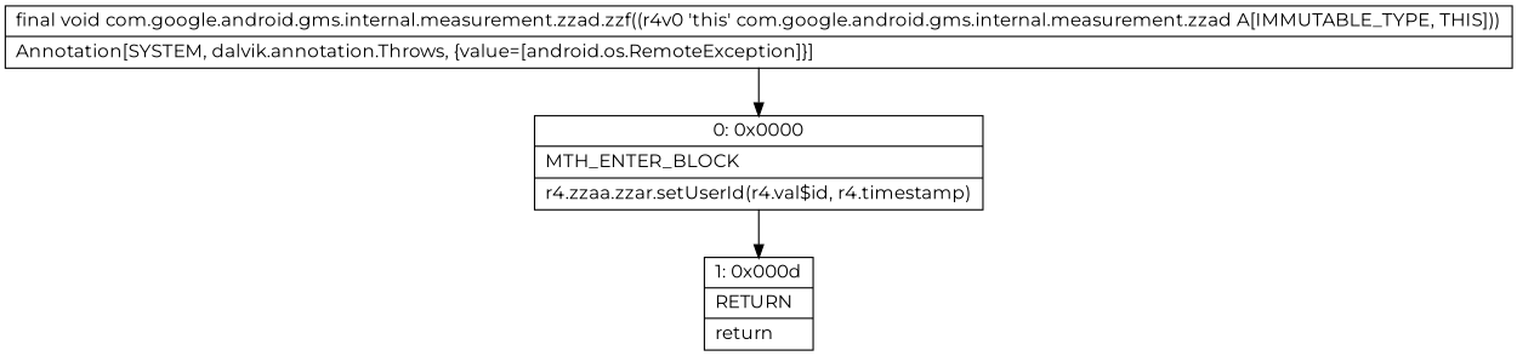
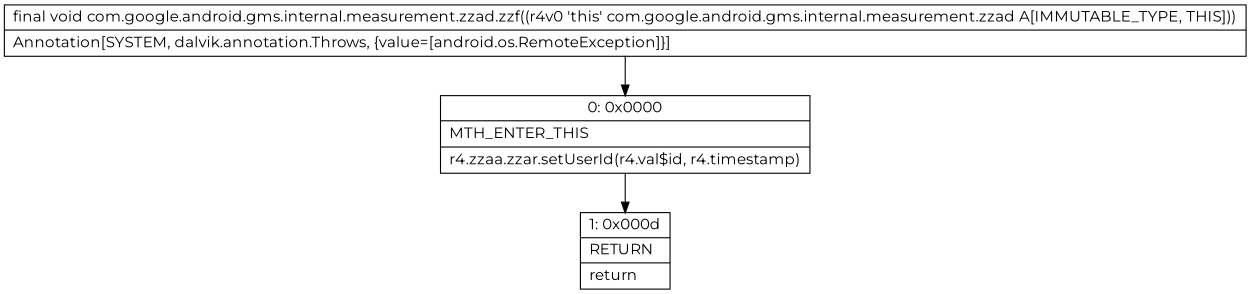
  digraph {
    fontname=Montserrat
    node [shape=record fontname=Montserrat]
    edge [fontname=Montserrat]
-   n1 [label="{0\:\ 0x0000|MTH_ENTER_BLOCK\l|r4.zzaa.zzar.setUserId(r4.val$id, r4.timestamp)\l}"]
+   n1 [label="{0\:\ 0x0000|MTH_ENTER_THIS\l|r4.zzaa.zzar.setUserId(r4.val$id, r4.timestamp)\l}"]
    n2 [label="{1\:\ 0x000d|RETURN\l|return\l}"]
    n3 [label="{final void com.google.android.gms.internal.measurement.zzad.zzf((r4v0 'this' com.google.android.gms.internal.measurement.zzad A[IMMUTABLE_TYPE, THIS]))  | Annotation[SYSTEM, dalvik.annotation.Throws, \{value=[android.os.RemoteException]\}]\l}"]
    n1 -> n2
    n3 -> n1
  }
